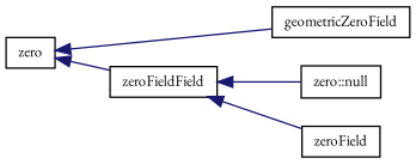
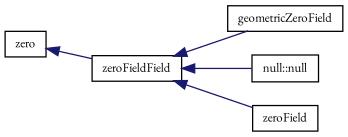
  digraph {
    fontname="EB Garamond"
    rankdir=LR
    node [color=black fontname="EB Garamond" fontsize=10 shape=record]
    edge [color=midnightblue dir=back fontname="EB Garamond" fontsize=10 labelfontname=Helvetica labelfontsize=10 style=solid]
    n1 [height=0.2 label=zero width=0.4]
    n2 [height=0.2 label=geometricZeroField width=0.4]
    n3 [height=0.2 label=zeroFieldField width=0.4]
-   n4 [height=0.2 label="zero::null" width=0.4]
+   n4 [height=0.2 label="null::null" width=0.4]
    n5 [height=0.2 label=zeroField width=0.4]
-   n1 -> n2
+   n3 -> n2
    n1 -> n3
    n3 -> n4
    n3 -> n5
  }
